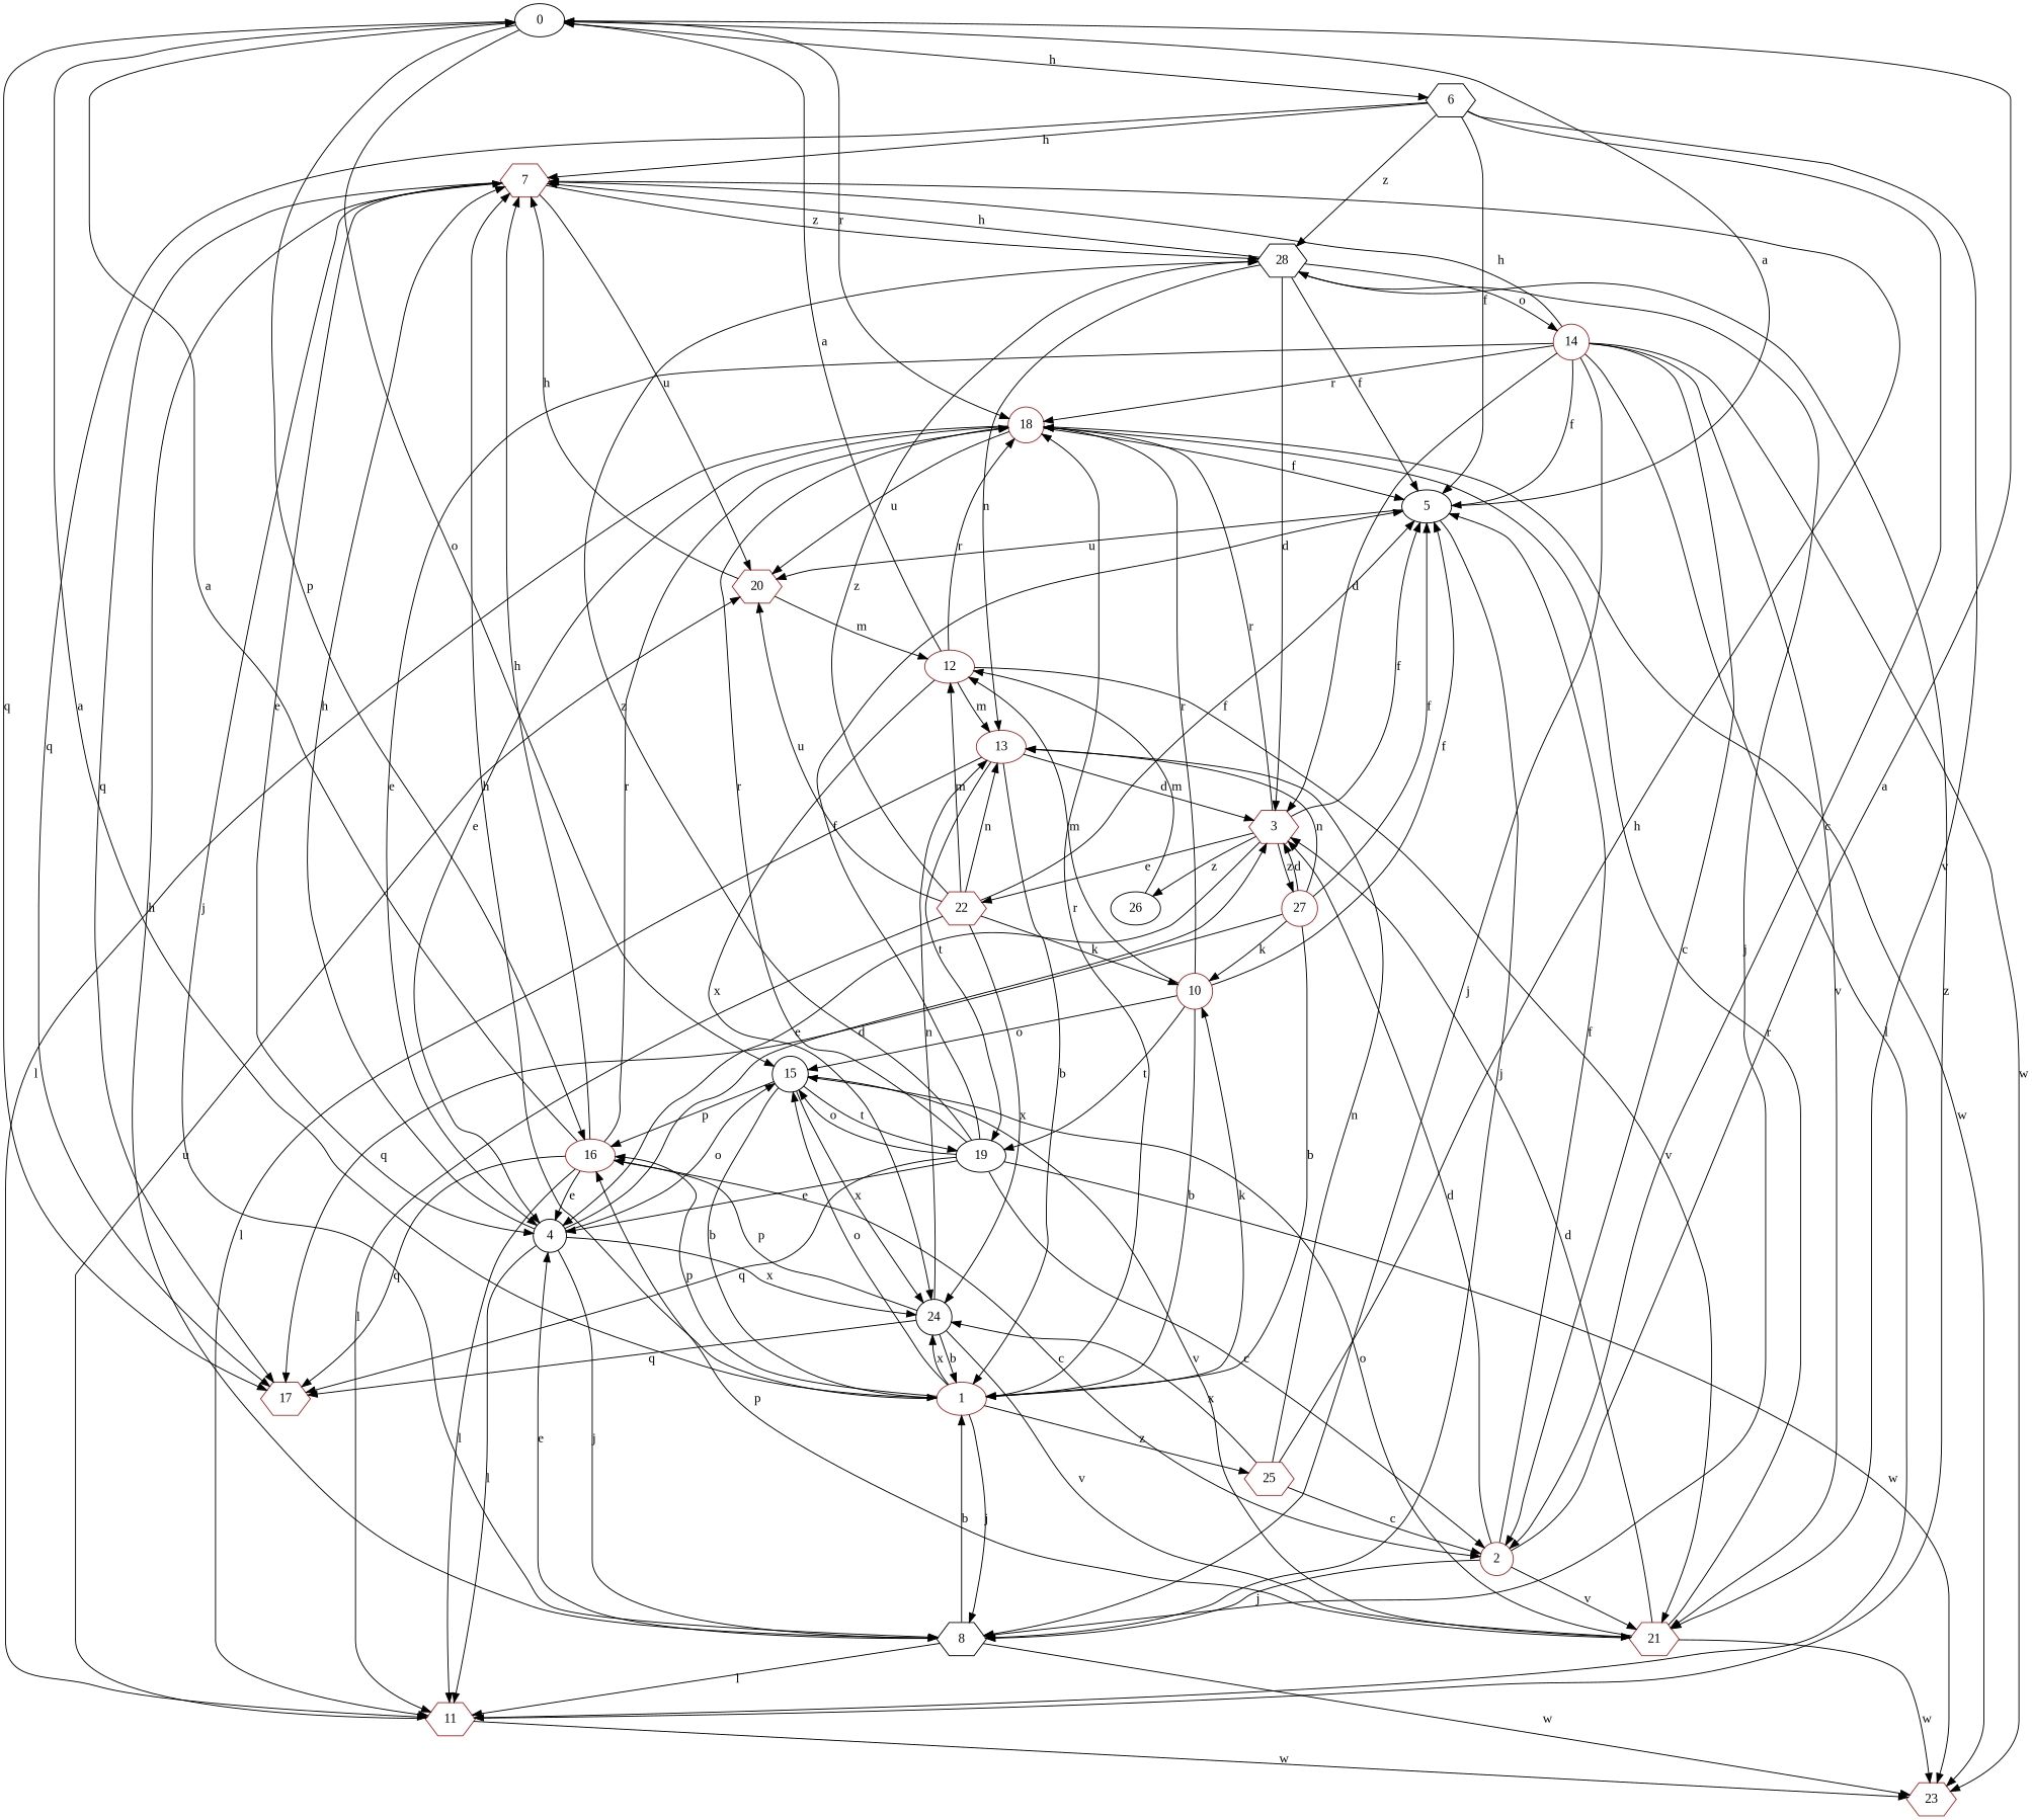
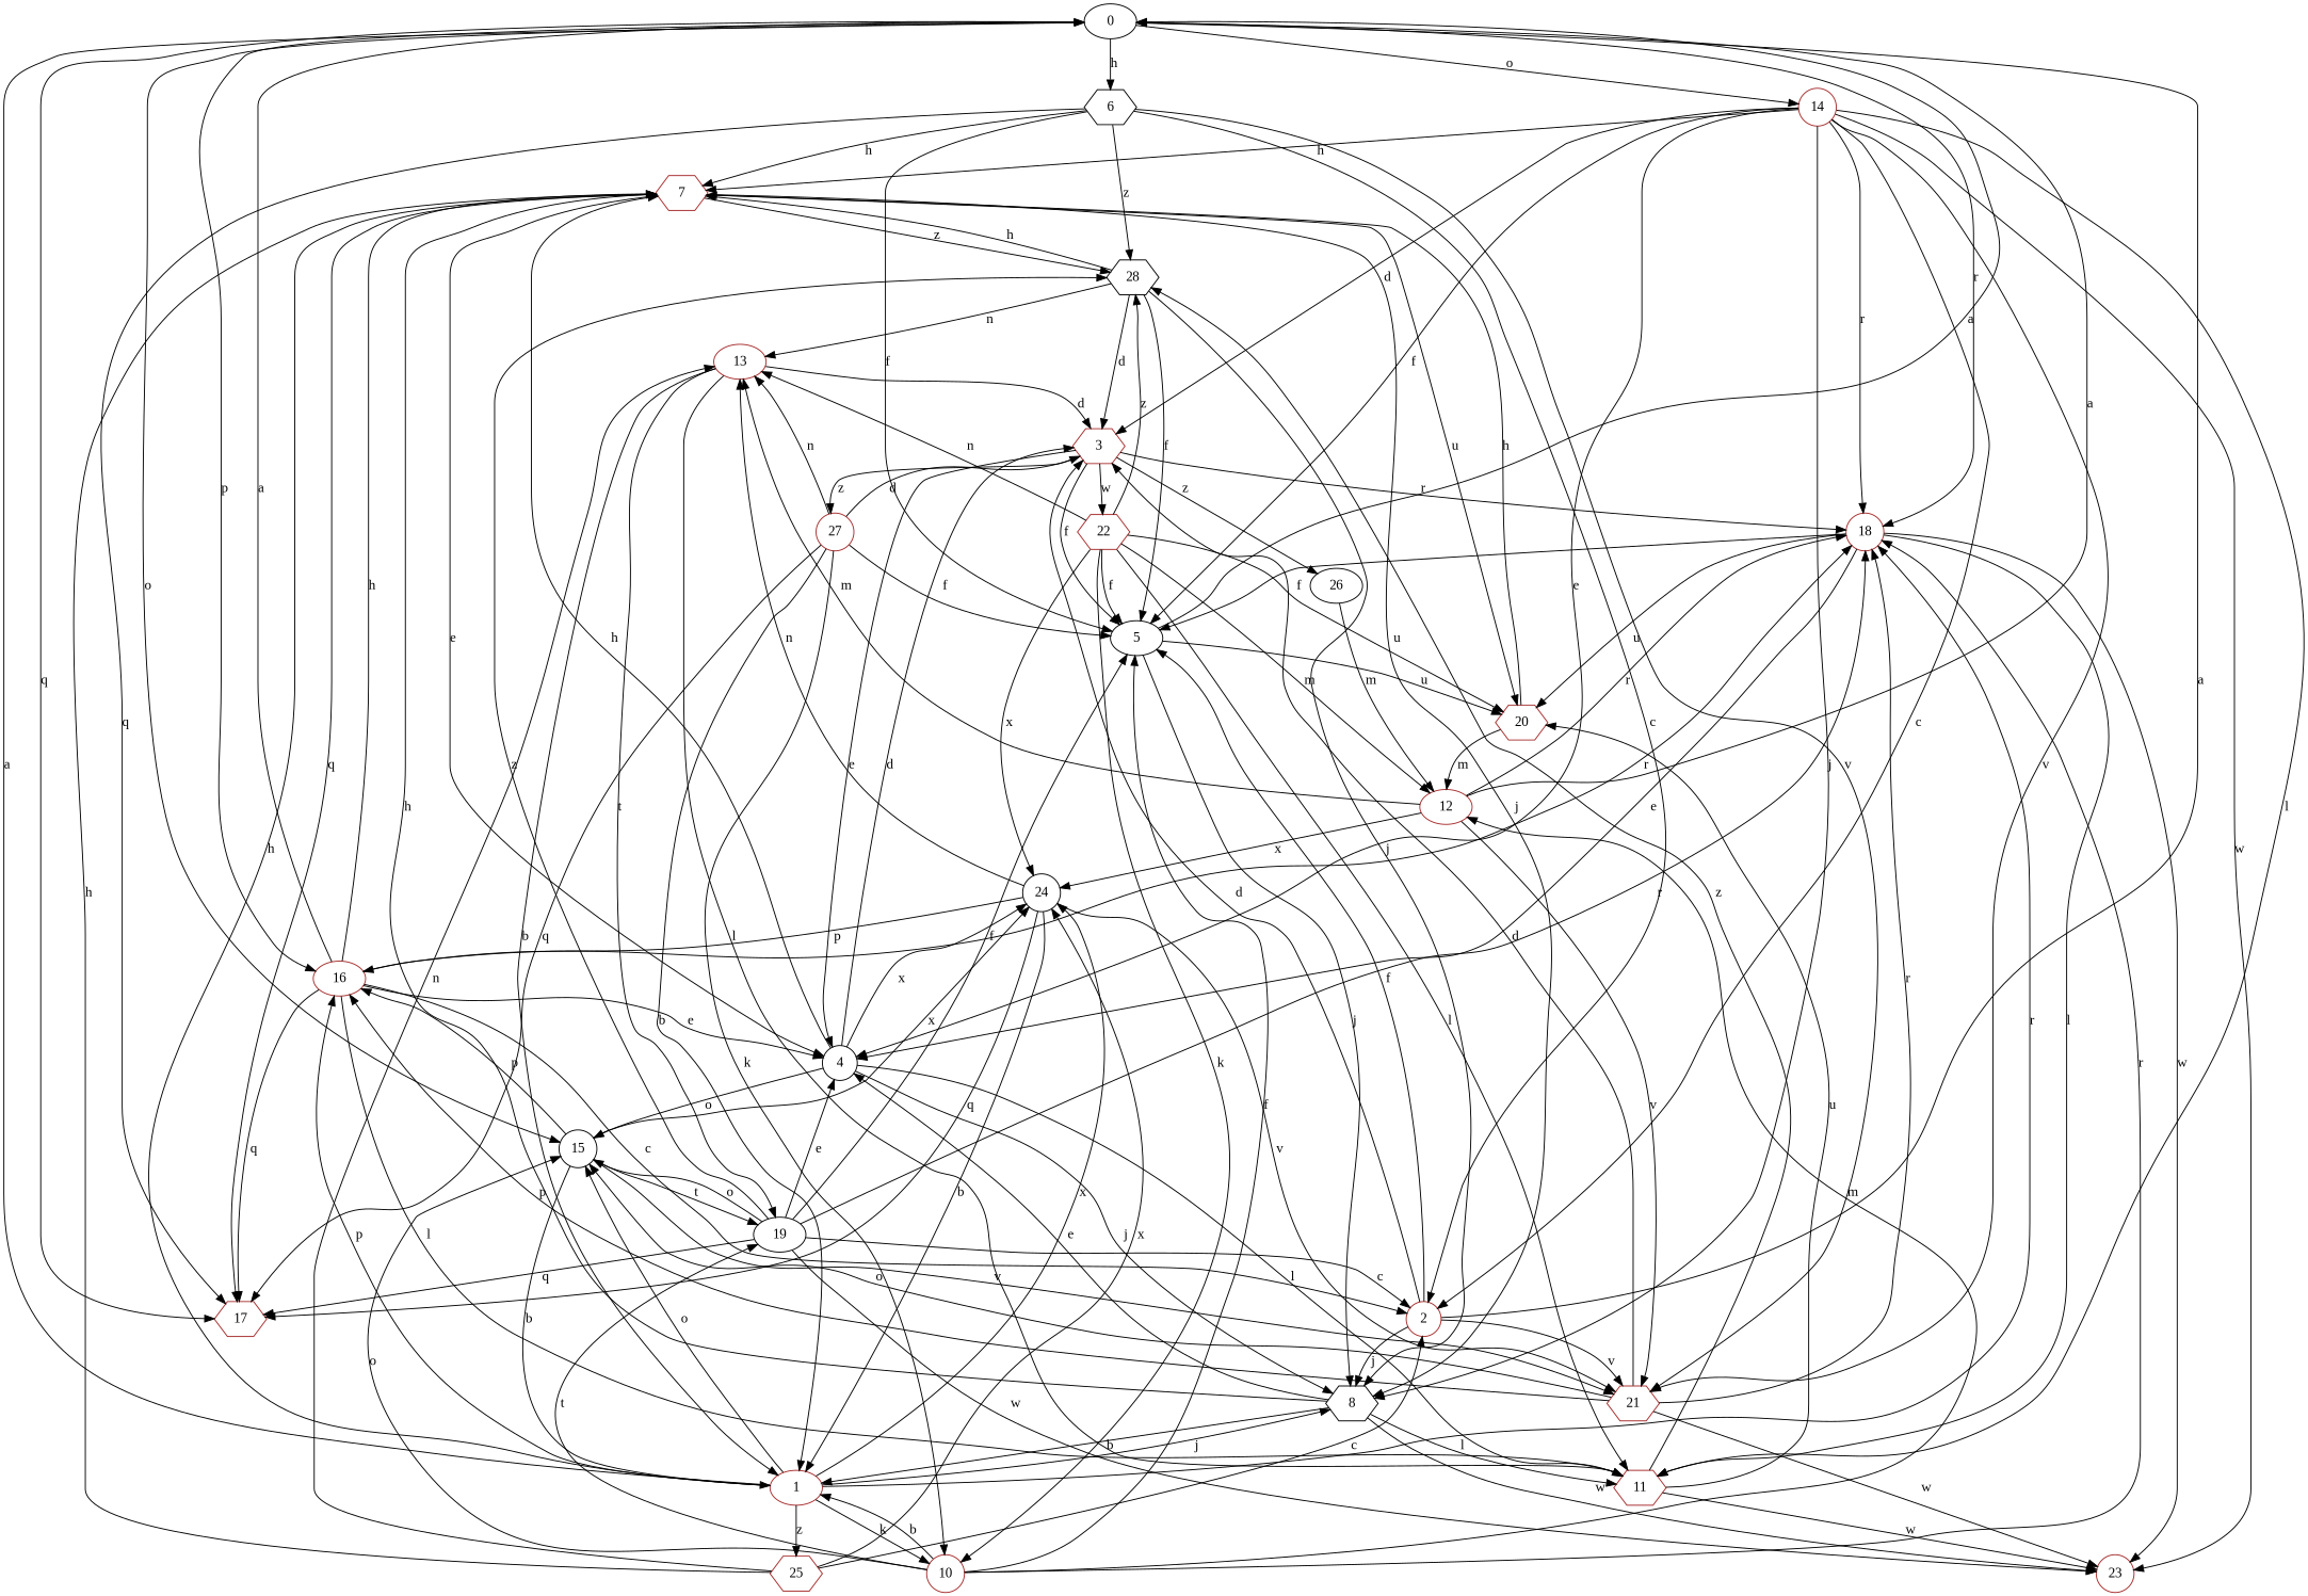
  strict digraph {
    fontname="Liberation Serif"
    node [color=brown fontname="Liberation Serif" shape=hexagon]
    edge [fontname="Liberation Serif"]
    0 [color=black shape=ellipse]
    6 [color=black]
    14 [shape=circle]
    15 [color=black shape=circle]
    16 [shape=ellipse]
    17
    18 [shape=circle]
    7
    2 [shape=circle]
    5 [color=black shape=ellipse]
    21
    28 [color=black]
    8 [color=black]
    3
    4 [color=black shape=circle]
    11
-   23
+   23 [shape=circle]
    1 [shape=ellipse]
    24 [color=black shape=circle]
    19 [color=black shape=ellipse]
    20
    10 [shape=circle]
    25
    12 [shape=ellipse]
    13 [shape=ellipse]
    22
    26 [color=black shape=ellipse]
    27 [shape=circle]
    0 -> 6 [label=h]
-   28 -> 14 [label=o]
+   0 -> 14 [label=o]
    0 -> 15 [label=o]
    0 -> 16 [label=p]
    0 -> 17 [label=q]
    0 -> 18 [label=r]
    6 -> 17 [label=q]
    6 -> 7 [label=h]
    6 -> 2 [label=c]
    6 -> 5 [label=f]
    6 -> 21 [label=v]
    6 -> 28 [label=z]
    14 -> 18 [label=r]
    14 -> 7 [label=h]
    14 -> 2 [label=c]
    14 -> 5 [label=f]
    14 -> 21 [label=v]
    14 -> 8 [label=j]
    14 -> 3 [label=d]
    14 -> 4 [label=e]
    14 -> 11 [label=l]
    14 -> 23 [label=w]
    15 -> 16 [label=p]
    15 -> 21 [label=v]
    15 -> 1 [label=b]
    15 -> 24 [label=x]
    15 -> 19 [label=t]
    16 -> 0 [label=a]
    16 -> 17 [label=q]
    16 -> 18 [label=r]
    16 -> 7 [label=h]
    16 -> 2 [label=c]
    16 -> 4 [label=e]
    16 -> 11 [label=l]
    18 -> 5 [label=f]
    18 -> 4 [label=e]
    18 -> 11 [label=l]
    18 -> 23 [label=w]
    18 -> 20 [label=u]
    7 -> 17 [label=q]
    7 -> 28 [label=z]
    7 -> 8 [label=j]
    7 -> 4 [label=e]
    7 -> 20 [label=u]
    2 -> 0 [label=a]
    2 -> 5 [label=f]
    2 -> 21 [label=v]
    2 -> 8 [label=j]
    2 -> 3 [label=d]
    5 -> 0 [label=a]
    5 -> 8 [label=j]
    5 -> 20 [label=u]
    21 -> 15 [label=o]
    21 -> 16 [label=p]
    21 -> 18 [label=r]
    21 -> 3 [label=d]
    21 -> 23 [label=w]
    28 -> 7 [label=h]
    28 -> 5 [label=f]
    28 -> 8 [label=j]
    28 -> 3 [label=d]
    28 -> 13 [label=n]
    8 -> 7 [label=h]
    8 -> 4 [label=e]
    8 -> 11 [label=l]
    8 -> 23 [label=w]
    8 -> 1 [label=b]
    3 -> 18 [label=r]
    3 -> 5 [label=f]
    3 -> 4 [label=e]
-   3 -> 22 [label=e]
+   3 -> 22 [label=w]
    3 -> 26 [label=z]
    3 -> 27 [label=z]
    4 -> 15 [label=o]
    4 -> 7 [label=h]
    4 -> 8 [label=j]
    4 -> 3 [label=d]
    4 -> 11 [label=l]
    4 -> 24 [label=x]
    11 -> 28 [label=z]
    11 -> 23 [label=w]
    11 -> 20 [label=u]
    1 -> 0 [label=a]
    1 -> 15 [label=o]
    1 -> 16 [label=p]
    1 -> 18 [label=r]
    1 -> 7 [label=h]
    1 -> 8 [label=j]
    1 -> 24 [label=x]
    1 -> 10 [label=k]
    1 -> 25 [label=z]
    24 -> 16 [label=p]
    24 -> 17 [label=q]
    24 -> 21 [label=v]
    24 -> 1 [label=b]
    24 -> 13 [label=n]
    19 -> 15 [label=o]
    19 -> 17 [label=q]
    19 -> 18 [label=r]
    19 -> 2 [label=c]
    19 -> 5 [label=f]
    19 -> 28 [label=z]
    19 -> 4 [label=e]
    19 -> 23 [label=w]
    20 -> 7 [label=h]
    20 -> 12 [label=m]
    10 -> 15 [label=o]
    10 -> 18 [label=r]
    10 -> 5 [label=f]
    10 -> 1 [label=b]
    10 -> 19 [label=t]
    10 -> 12 [label=m]
    25 -> 7 [label=h]
    25 -> 2 [label=c]
    25 -> 24 [label=x]
    25 -> 13 [label=n]
    12 -> 0 [label=a]
    12 -> 18 [label=r]
    12 -> 21 [label=v]
    12 -> 24 [label=x]
    12 -> 13 [label=m]
    13 -> 3 [label=d]
    13 -> 11 [label=l]
    13 -> 1 [label=b]
    13 -> 19 [label=t]
    22 -> 5 [label=f]
    22 -> 28 [label=z]
    22 -> 11 [label=l]
    22 -> 24 [label=x]
    22 -> 20 [label=u]
    22 -> 10 [label=k]
    22 -> 12 [label=m]
    22 -> 13 [label=n]
    26 -> 12 [label=m]
    27 -> 17 [label=q]
    27 -> 5 [label=f]
    27 -> 3 [label=d]
    27 -> 1 [label=b]
    27 -> 10 [label=k]
    27 -> 13 [label=n]
  }
